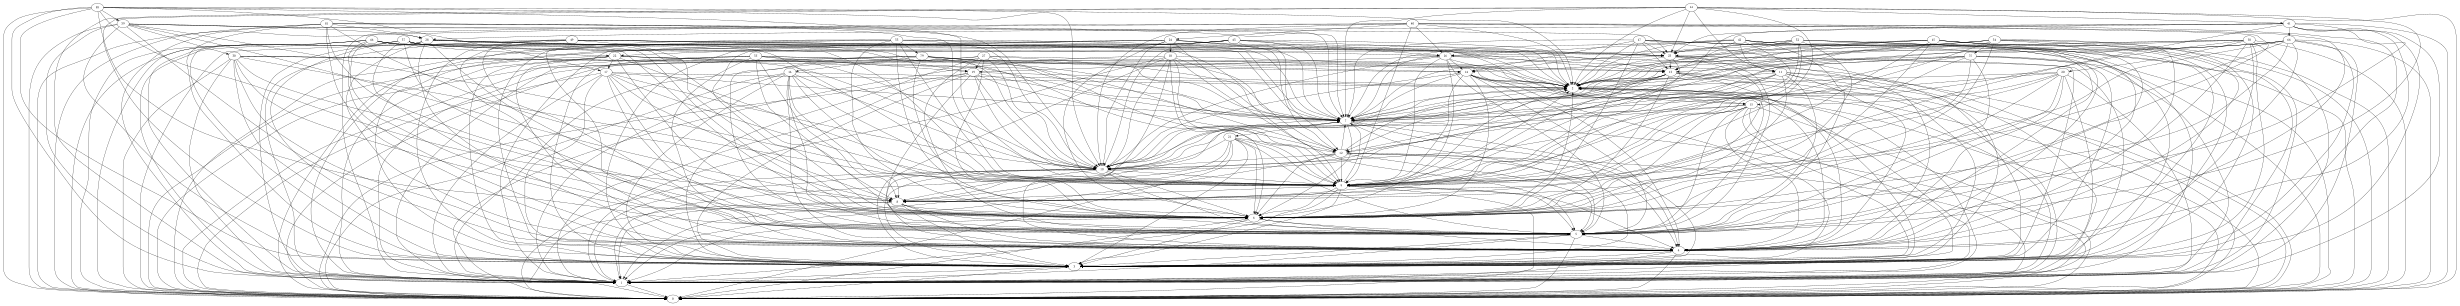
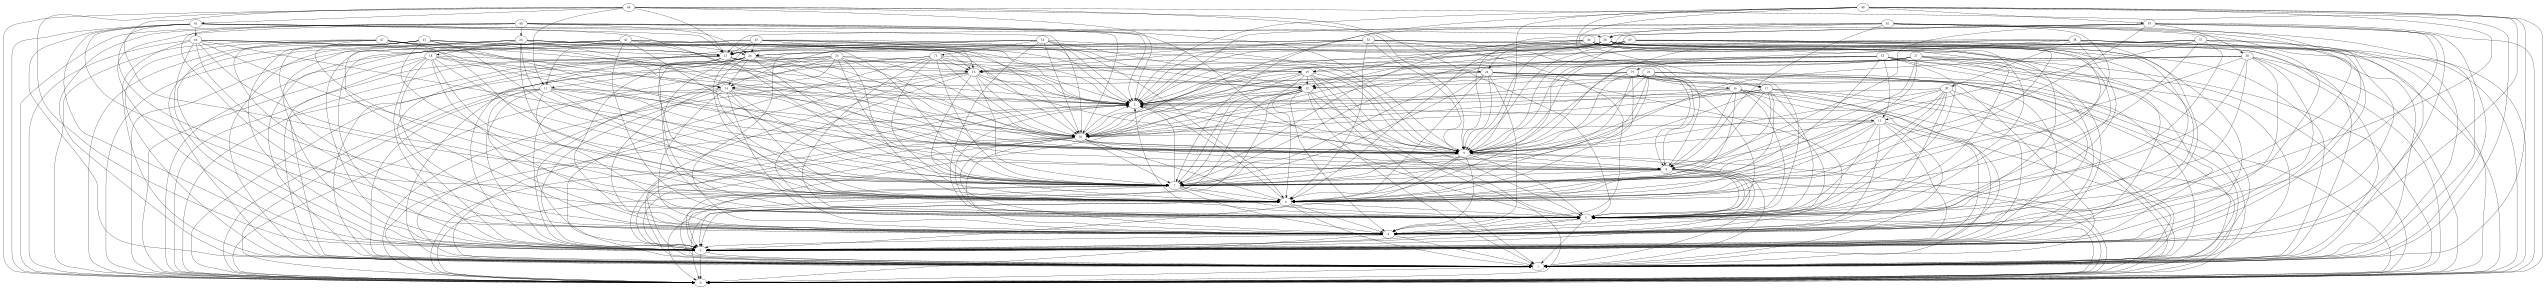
  digraph {
    fontname="PT Serif"
    node [fontname="PT Serif"]
    edge [fontname="PT Serif"]
    1
    0
    2
    15
    3
    4
    5
    6
    7
    8
    9
    10
    11
    12
    13
    14
    16
    17
    18
    19
    20
    21
    22
    23
    24
    n26 [label=75]
    26
    27
    28
    n30 [label=79]
    30
    n32 [label=81]
    32
    33
    34
    35
    n37 [label=66]
    37
    38
    39
    40
    41
    42
    43
    44
    45
    46
    47
    48
    49
    1 -> 0
    2 -> 1
    2 -> 0
    2 -> 15
    15 -> 1
    15 -> 0
    15 -> 3
    15 -> 4
    15 -> 5
    15 -> 6
    15 -> 7
    15 -> 9
    15 -> 10
    3 -> 1
    3 -> 0
    3 -> 2
    4 -> 1
    4 -> 0
    4 -> 2
    4 -> 3
    5 -> 1
    5 -> 0
    5 -> 2
    5 -> 3
    5 -> 4
    6 -> 1
    6 -> 0
    6 -> 2
    6 -> 3
    6 -> 4
    6 -> 5
    7 -> 1
    7 -> 0
    7 -> 2
    7 -> 3
    7 -> 4
    7 -> 5
    7 -> 6
    8 -> 1
    8 -> 0
    8 -> 2
    8 -> 3
    8 -> 4
    8 -> 5
    8 -> 6
    8 -> 7
    9 -> 1
    9 -> 0
    9 -> 2
    9 -> 3
    9 -> 4
    9 -> 5
    9 -> 6
    9 -> 7
    9 -> 8
    10 -> 1
    10 -> 0
    10 -> 2
    10 -> 3
    10 -> 4
    10 -> 5
    10 -> 6
    10 -> 7
    10 -> 8
    10 -> 9
    11 -> 1
    11 -> 0
    11 -> 2
    11 -> 3
    11 -> 4
    11 -> 5
    11 -> 6
    11 -> 7
    11 -> 9
    11 -> 10
    12 -> 1
    12 -> 0
    12 -> 2
    12 -> 3
    12 -> 4
    12 -> 5
    12 -> 6
    12 -> 7
    12 -> 9
    12 -> 10
    13 -> 1
    13 -> 0
    13 -> 2
    13 -> 3
    13 -> 4
    13 -> 6
    13 -> 7
    13 -> 9
    13 -> 10
    13 -> 12
    14 -> 1
    14 -> 0
    14 -> 2
    14 -> 3
    14 -> 4
    14 -> 5
    14 -> 6
    14 -> 7
    14 -> 9
    14 -> 10
    16 -> 1
    16 -> 0
    16 -> 2
    16 -> 3
    16 -> 4
    16 -> 5
    16 -> 6
    16 -> 8
    16 -> 9
    16 -> 10
    17 -> 1
    17 -> 0
    17 -> 2
    17 -> 3
    17 -> 5
    17 -> 6
    17 -> 7
    17 -> 8
    17 -> 9
    17 -> 10
    18 -> 1
    18 -> 0
    18 -> 3
    18 -> 4
    18 -> 5
    18 -> 6
    18 -> 7
    18 -> 9
    18 -> 10
    18 -> 13
    19 -> 1
    19 -> 0
    19 -> 2
    19 -> 3
    19 -> 5
    19 -> 7
    19 -> 9
    19 -> 10
    19 -> 12
    20 -> 1
    20 -> 2
    20 -> 15
    20 -> 3
    20 -> 4
    20 -> 5
    20 -> 6
    20 -> 7
    20 -> 9
    21 -> 1
    21 -> 0
    21 -> 3
    21 -> 5
    21 -> 6
-   7 -> 21
+   21 -> 7
    21 -> 8
    21 -> 9
    21 -> 10
    21 -> 12
    22 -> 1
    22 -> 0
    22 -> 2
    22 -> 3
    22 -> 4
    22 -> 6
    22 -> 7
    22 -> 9
    22 -> 10
    22 -> 17
    23 -> 1
    23 -> 2
    23 -> 3
    23 -> 4
    23 -> 5
    23 -> 6
    23 -> 7
    23 -> 9
    23 -> 13
    24 -> 1
    24 -> 0
    24 -> 2
    24 -> 3
    24 -> 6
    24 -> 7
    24 -> 9
    24 -> 10
    24 -> 12
    24 -> 18
    n26 -> 1
    n26 -> 0
    n26 -> 2
    n26 -> 3
    n26 -> 5
    n26 -> 6
    n26 -> 7
    n26 -> 9
    n26 -> 10
    n26 -> 13
    26 -> 1
    26 -> 0
    26 -> 5
    26 -> 6
    26 -> 7
    26 -> 9
    26 -> 10
    26 -> 11
    26 -> 14
    26 -> 19
    27 -> 1
    27 -> 0
    27 -> 2
    27 -> 3
    27 -> 5
    27 -> 6
    27 -> 7
    27 -> 9
    27 -> 10
    27 -> 19
    28 -> 1
    28 -> 0
    28 -> 2
    28 -> 4
    28 -> 5
    28 -> 6
    28 -> 9
    28 -> 13
    28 -> 19
    28 -> 23
    n30 -> 1
    n30 -> 0
    n30 -> 2
    n30 -> 5
    n30 -> 6
    n30 -> 7
    n30 -> 9
    n30 -> 12
    n30 -> 14
    n30 -> 16
    30 -> 1
    30 -> 0
    30 -> 2
    30 -> 3
    30 -> 4
    30 -> 5
    30 -> 6
    30 -> 7
    30 -> 9
    30 -> 13
    n32 -> 1
    n32 -> 0
    n32 -> 3
    n32 -> 4
    n32 -> 6
    n32 -> 7
    n32 -> 8
    n32 -> 9
    n32 -> 10
    n32 -> 28
    32 -> 1
    32 -> 2
    32 -> 3
    32 -> 4
    32 -> 6
    32 -> 8
    32 -> 9
    32 -> 13
    32 -> 14
    32 -> 23
    33 -> 0
    33 -> 15
    33 -> 3
    33 -> 4
    33 -> 5
    33 -> 6
    33 -> 7
    33 -> 9
    33 -> 10
    33 -> n30
    34 -> 0
    34 -> 2
    34 -> 3
    34 -> 4
    34 -> 5
    34 -> 6
    34 -> 9
    34 -> 10
    34 -> 12
    34 -> n26
    35 -> 1
    35 -> 0
    35 -> 3
    35 -> 4
    35 -> 6
    35 -> 7
    35 -> 8
    35 -> 10
    35 -> 14
    35 -> 19
    n37 -> 1
    n37 -> 0
    n37 -> 2
    n37 -> 3
    n37 -> 5
    n37 -> 6
    n37 -> 7
    n37 -> 8
    n37 -> 9
    n37 -> 23
    37 -> 1
-   37 -> 0
+   23 -> 0
    37 -> 3
    37 -> 4
    37 -> 5
    37 -> 6
    37 -> 8
    37 -> 9
    37 -> 13
    37 -> 26
    38 -> 1
    38 -> 0
    38 -> 3
    38 -> 4
    38 -> 5
    38 -> 7
    38 -> 9
    38 -> 12
    38 -> 20
    38 -> 26
    39 -> 1
    39 -> 0
    39 -> 3
    39 -> 4
    39 -> 7
    39 -> 8
    39 -> 9
    39 -> 23
    39 -> 28
    39 -> 30
    40 -> 1
    40 -> 0
    40 -> 2
    40 -> 3
    40 -> 4
    40 -> 5
    40 -> 9
    40 -> 10
    40 -> 24
    40 -> 26
    41 -> 1
    41 -> 0
    41 -> 3
    41 -> 4
    41 -> 6
    41 -> 8
    41 -> 10
    41 -> 23
    41 -> 28
    41 -> n37
    42 -> 0
    42 -> 2
    42 -> 3
    42 -> 4
    42 -> 5
    42 -> 7
    42 -> 9
    42 -> 11
    42 -> 13
    42 -> 26
    43 -> 1
    43 -> 2
    43 -> 3
    43 -> 6
    43 -> 7
    43 -> 10
    43 -> 12
    43 -> 22
    43 -> 23
    43 -> 26
    44 -> 1
    44 -> 0
    44 -> 2
    44 -> 3
    44 -> 5
    44 -> 7
    44 -> 9
    44 -> 11
    44 -> 23
    44 -> 41
    45 -> 1
    45 -> 0
    45 -> 2
    45 -> 3
    45 -> 4
    45 -> 6
    45 -> 7
    45 -> 8
    45 -> 14
    45 -> 23
    46 -> 1
    46 -> 0
    46 -> 3
    46 -> 4
    46 -> 5
    46 -> 6
    46 -> 7
    46 -> 12
    46 -> 22
    46 -> 23
    47 -> 1
    47 -> 0
    47 -> 2
    47 -> 3
    47 -> 4
    47 -> 6
    47 -> 7
    47 -> 13
    47 -> 14
    47 -> 23
    48 -> 1
    48 -> 0
    48 -> 2
    48 -> 3
    48 -> 5
    48 -> 8
    48 -> 9
    48 -> 10
    48 -> 17
    48 -> 39
    49 -> 1
    49 -> 0
    49 -> 2
    49 -> 3
    49 -> 4
    49 -> 5
    49 -> 6
    49 -> 7
    49 -> 10
    49 -> 23
  }
